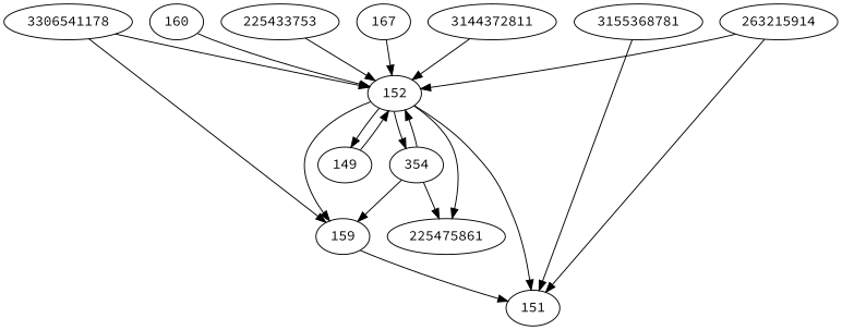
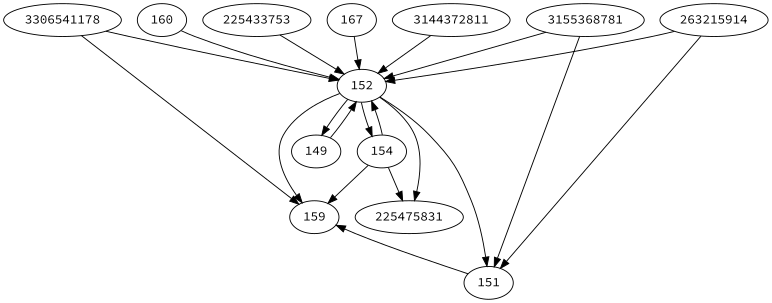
  strict digraph {
    fontname="Source Code Pro"
    node [fontname="Source Code Pro"]
    edge [fontname="Source Code Pro"]
    160
    152
    n3 [label=159]
    151
    149
-   225475861
-   154 [label=354]
+   225475861 [label=225475831]
+   154
    225433753
    3306541178
    167
    263215914
    3144372811
    3155368781
    160 -> 152
    152 -> n3
    152 -> 151
    152 -> 149
    152 -> 225475861
    152 -> 154
-   n3 -> 151
+   151 -> n3
    149 -> 152
    154 -> 152
    154 -> n3
    154 -> 225475861
    225433753 -> 152
    3306541178 -> 152
    3306541178 -> n3
    167 -> 152
    263215914 -> 152
    263215914 -> 151
    3144372811 -> 152
+   3155368781 -> 152
    3155368781 -> 151
  }
